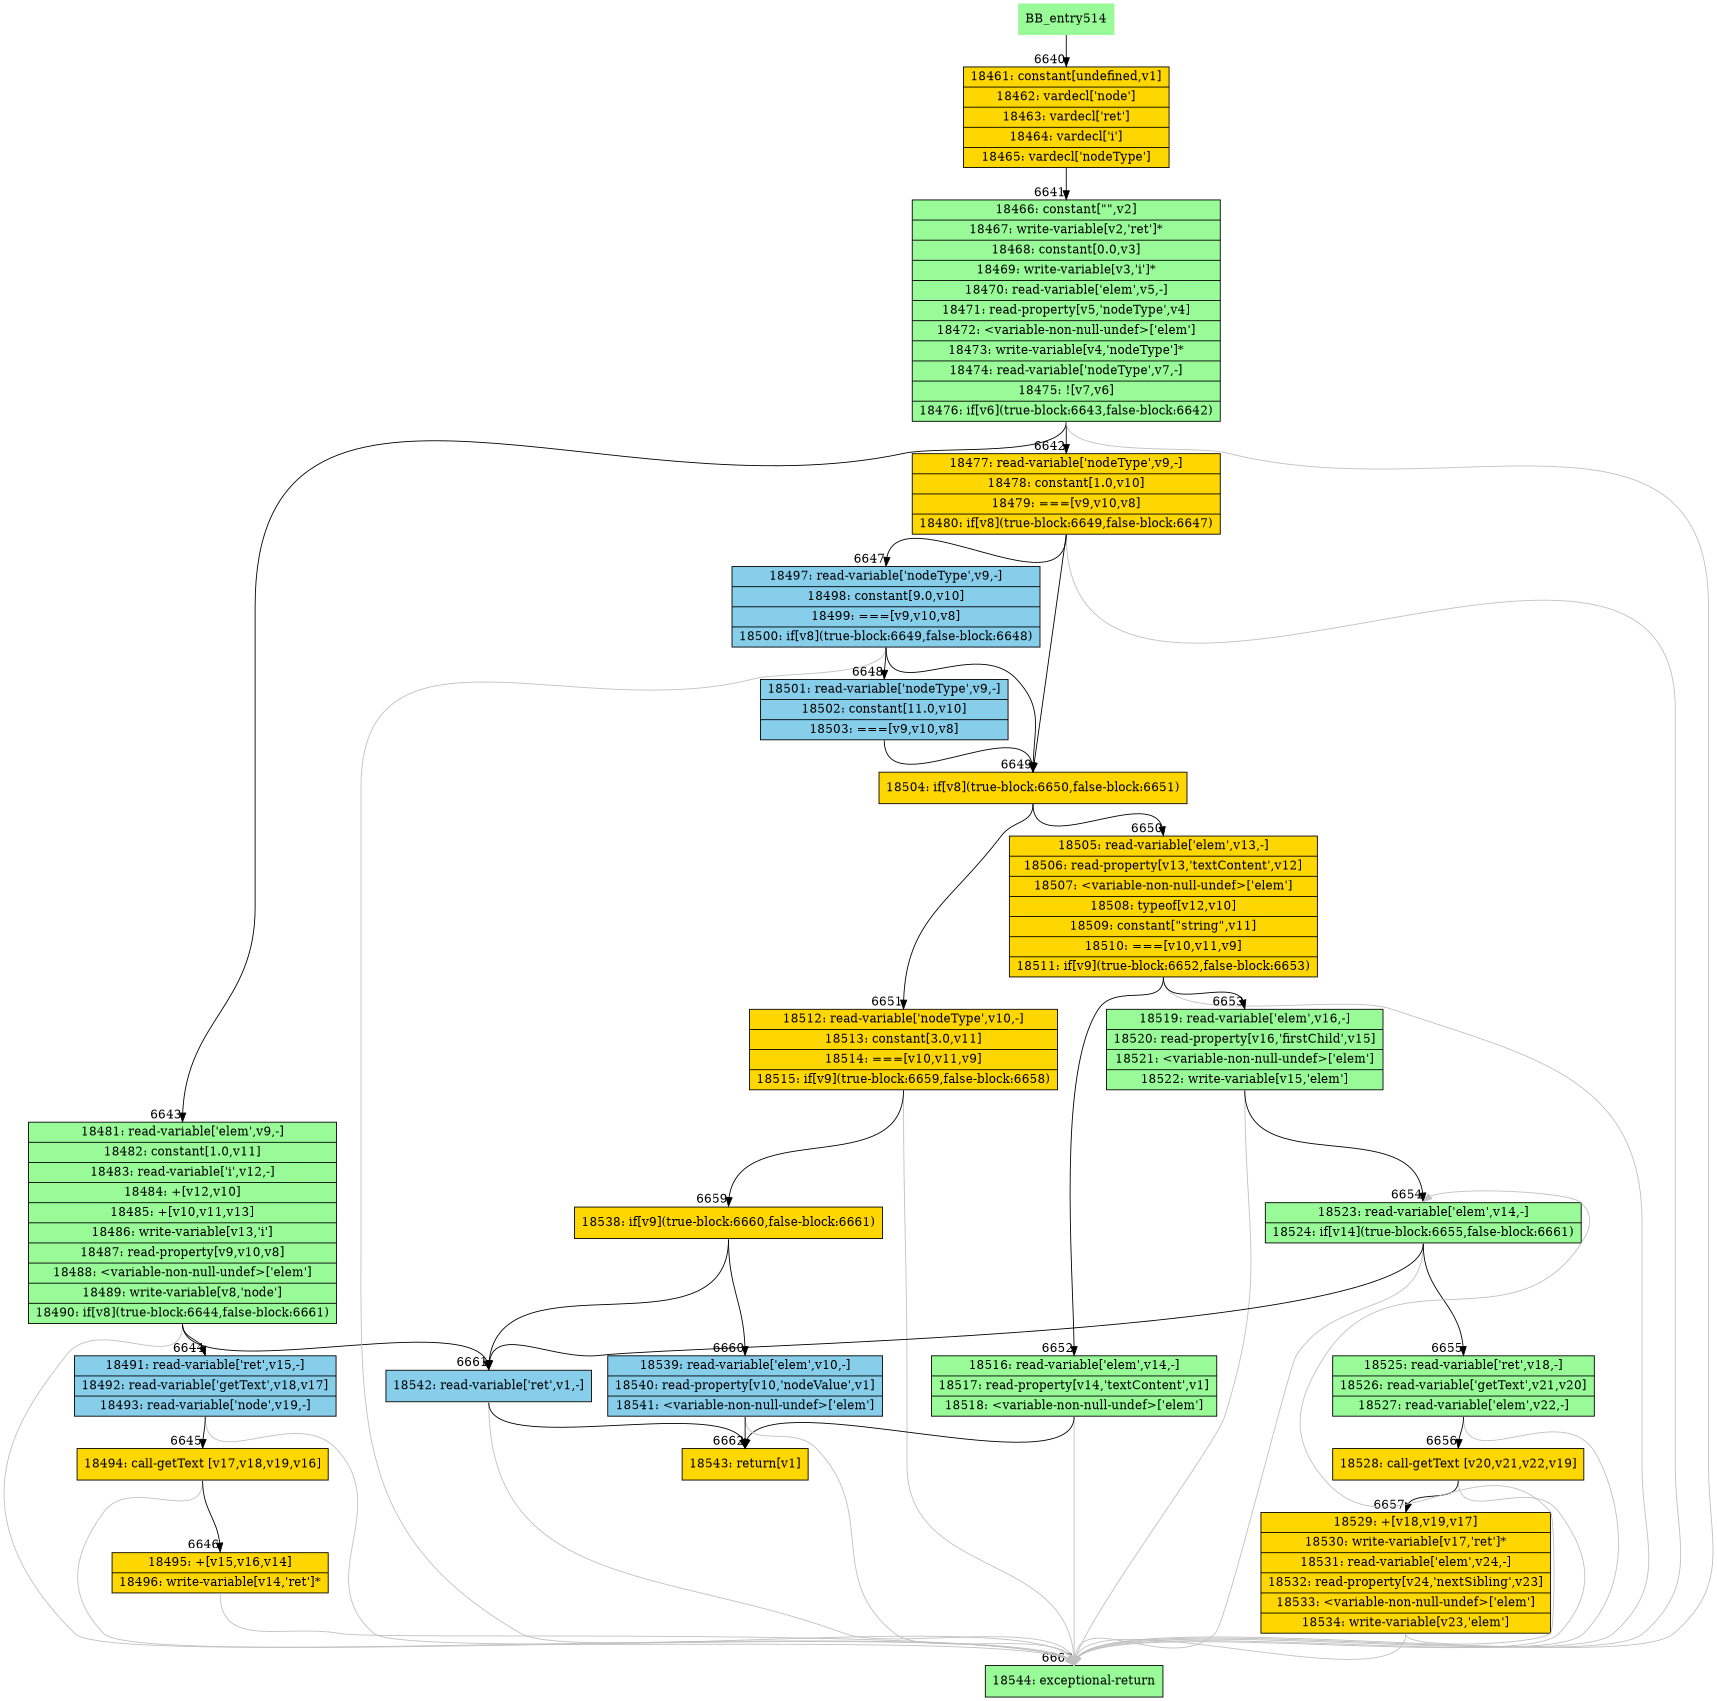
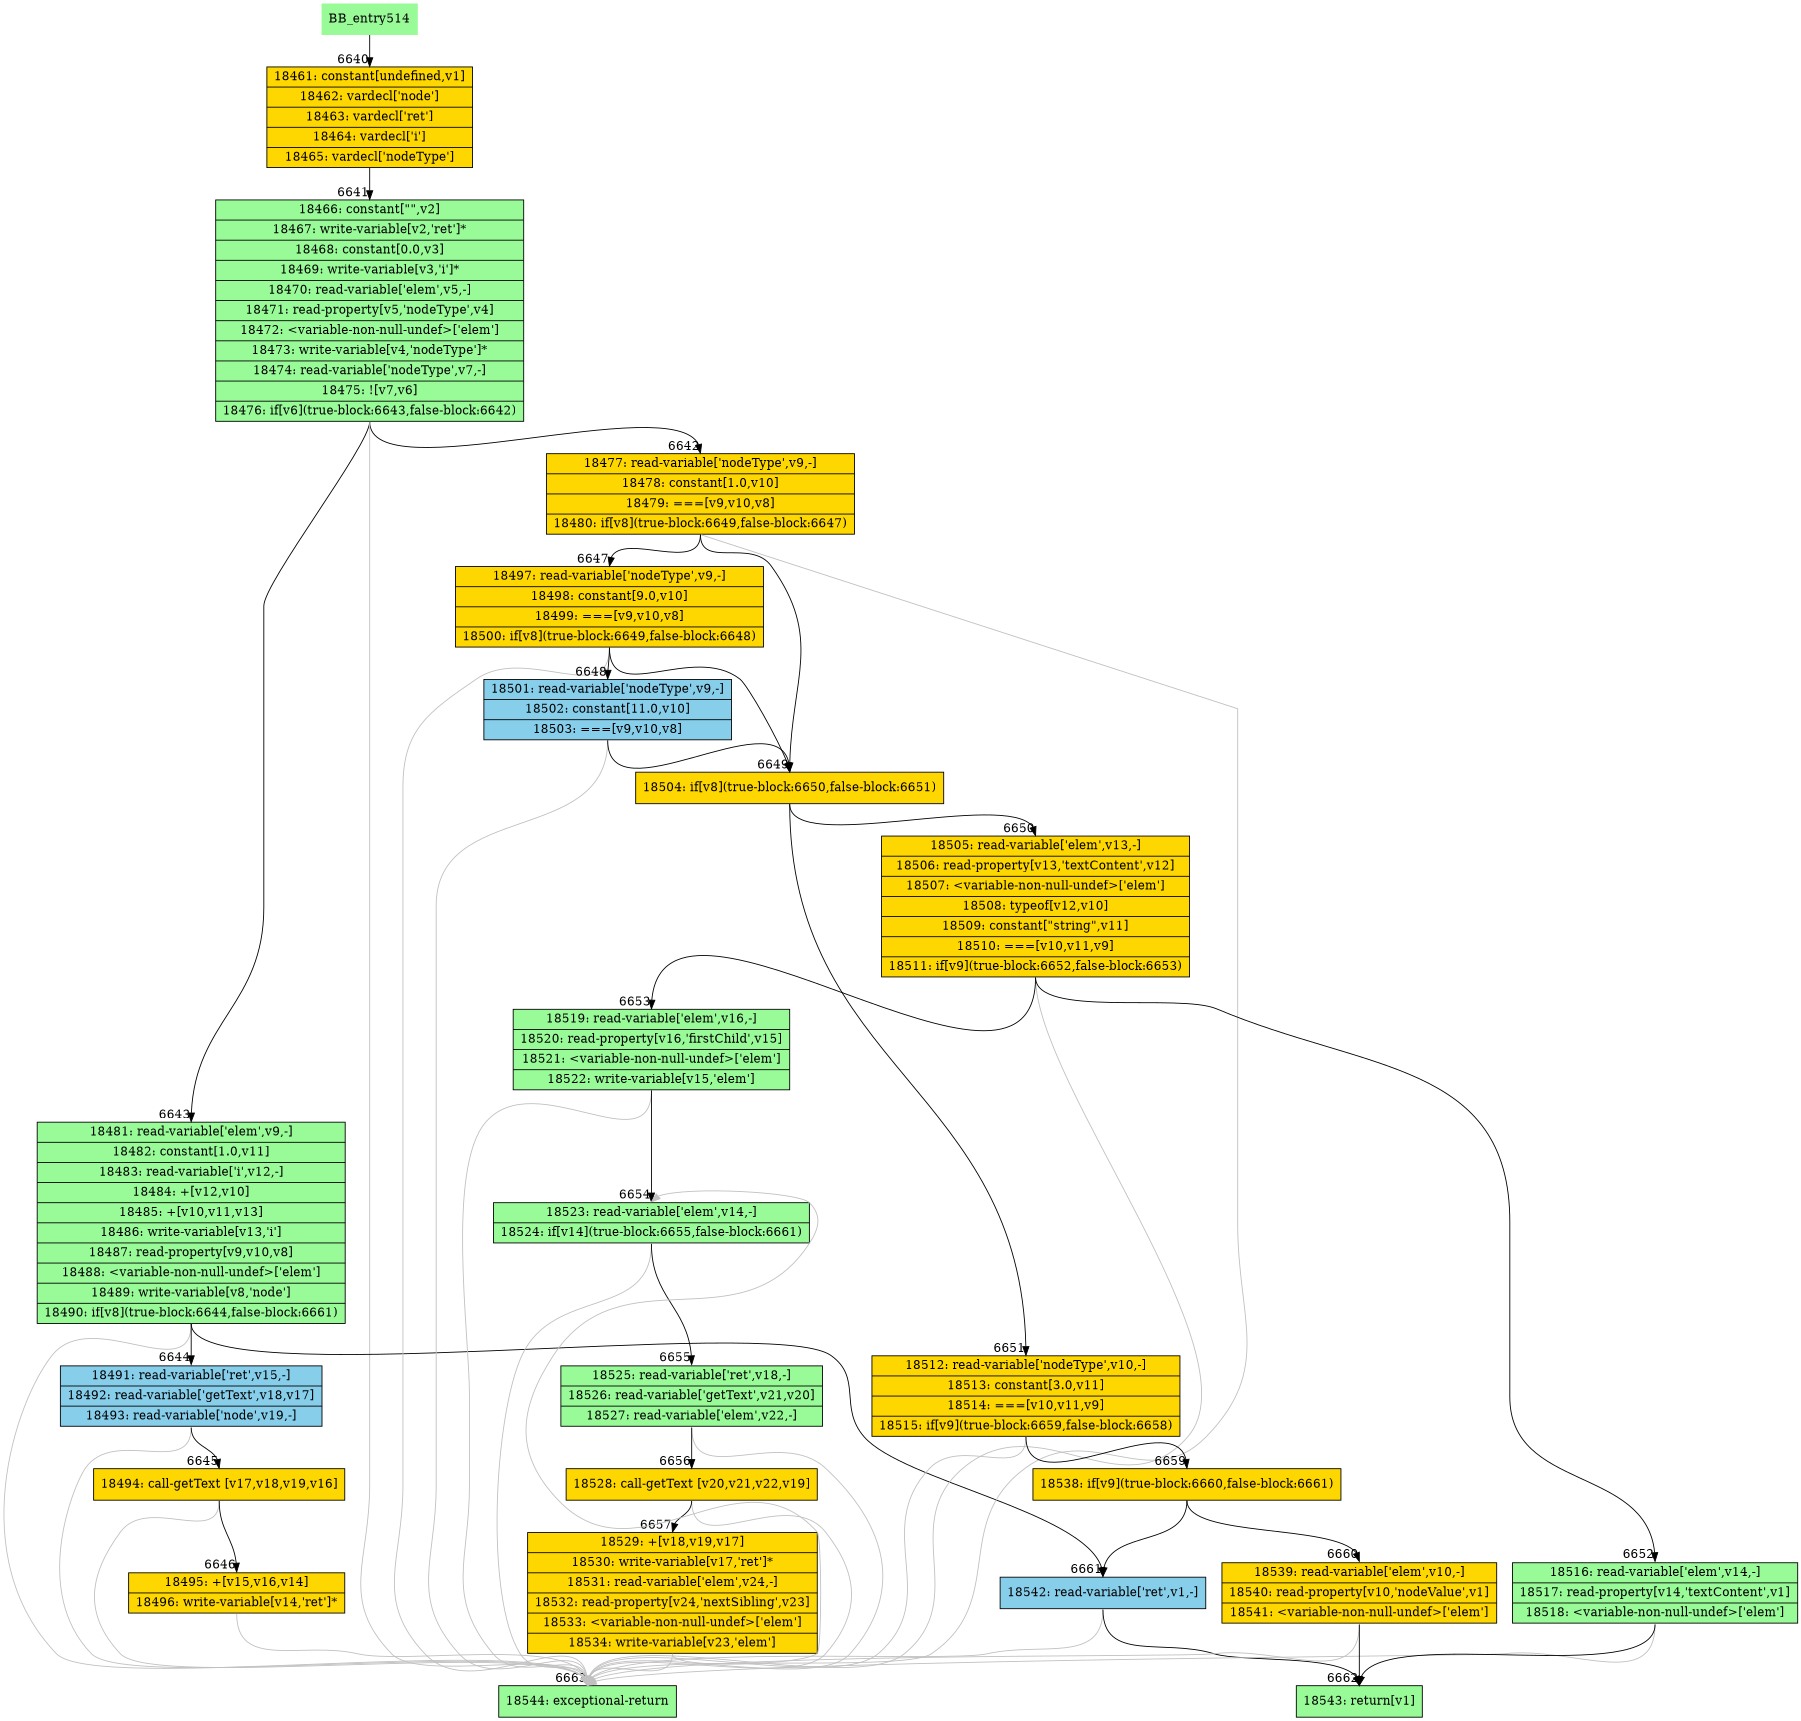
  digraph {
    rankdir=TD
    node [fillcolor=gold shape=record style=filled]
    edge [headport=n tailport=s]
    BB_entry514 [fillcolor=palegreen shape=none]
    n2 [label="{18461: constant[undefined,v1]|18462: vardecl['node']|18463: vardecl['ret']|18464: vardecl['i']|18465: vardecl['nodeType']}"]
    n3 [fillcolor=palegreen label="{18466: constant[\"\",v2]|18467: write-variable[v2,'ret']*|18468: constant[0.0,v3]|18469: write-variable[v3,'i']*|18470: read-variable['elem',v5,-]|18471: read-property[v5,'nodeType',v4]|18472: \<variable-non-null-undef\>['elem']|18473: write-variable[v4,'nodeType']*|18474: read-variable['nodeType',v7,-]|18475: ![v7,v6]|18476: if[v6](true-block:6643,false-block:6642)}"]
    n4 [fillcolor=palegreen label="{18481: read-variable['elem',v9,-]|18482: constant[1.0,v11]|18483: read-variable['i',v12,-]|18484: +[v12,v10]|18485: +[v10,v11,v13]|18486: write-variable[v13,'i']|18487: read-property[v9,v10,v8]|18488: \<variable-non-null-undef\>['elem']|18489: write-variable[v8,'node']|18490: if[v8](true-block:6644,false-block:6661)}"]
    n5 [label="{18477: read-variable['nodeType',v9,-]|18478: constant[1.0,v10]|18479: ===[v9,v10,v8]|18480: if[v8](true-block:6649,false-block:6647)}"]
    n6 [fillcolor=palegreen label="{18544: exceptional-return}"]
    n7 [fillcolor=skyblue label="{18491: read-variable['ret',v15,-]|18492: read-variable['getText',v18,v17]|18493: read-variable['node',v19,-]}"]
    n8 [fillcolor=skyblue label="{18542: read-variable['ret',v1,-]}"]
    n9 [label="{18504: if[v8](true-block:6650,false-block:6651)}"]
-   n10 [fillcolor=skyblue label="{18497: read-variable['nodeType',v9,-]|18498: constant[9.0,v10]|18499: ===[v9,v10,v8]|18500: if[v8](true-block:6649,false-block:6648)}"]
+   n10 [label="{18497: read-variable['nodeType',v9,-]|18498: constant[9.0,v10]|18499: ===[v9,v10,v8]|18500: if[v8](true-block:6649,false-block:6648)}"]
    n11 [label="{18494: call-getText [v17,v18,v19,v16]}"]
-   n12 [label="{18543: return[v1]}"]
+   n12 [fillcolor=palegreen label="{18543: return[v1]}"]
    n13 [label="{18505: read-variable['elem',v13,-]|18506: read-property[v13,'textContent',v12]|18507: \<variable-non-null-undef\>['elem']|18508: typeof[v12,v10]|18509: constant[\"string\",v11]|18510: ===[v10,v11,v9]|18511: if[v9](true-block:6652,false-block:6653)}"]
    n14 [label="{18512: read-variable['nodeType',v10,-]|18513: constant[3.0,v11]|18514: ===[v10,v11,v9]|18515: if[v9](true-block:6659,false-block:6658)}"]
    n15 [fillcolor=skyblue label="{18501: read-variable['nodeType',v9,-]|18502: constant[11.0,v10]|18503: ===[v9,v10,v8]}"]
    n16 [fillcolor=palegreen label="{18516: read-variable['elem',v14,-]|18517: read-property[v14,'textContent',v1]|18518: \<variable-non-null-undef\>['elem']}"]
    n17 [fillcolor=palegreen label="{18519: read-variable['elem',v16,-]|18520: read-property[v16,'firstChild',v15]|18521: \<variable-non-null-undef\>['elem']|18522: write-variable[v15,'elem']}"]
    n18 [label="{18538: if[v9](true-block:6660,false-block:6661)}"]
    n19 [label="{18495: +[v15,v16,v14]|18496: write-variable[v14,'ret']*}"]
    n20 [fillcolor=palegreen label="{18523: read-variable['elem',v14,-]|18524: if[v14](true-block:6655,false-block:6661)}"]
-   n21 [fillcolor=skyblue label="{18539: read-variable['elem',v10,-]|18540: read-property[v10,'nodeValue',v1]|18541: \<variable-non-null-undef\>['elem']}"]
+   n21 [label="{18539: read-variable['elem',v10,-]|18540: read-property[v10,'nodeValue',v1]|18541: \<variable-non-null-undef\>['elem']}"]
    n22 [fillcolor=palegreen label="{18525: read-variable['ret',v18,-]|18526: read-variable['getText',v21,v20]|18527: read-variable['elem',v22,-]}"]
    n23 [label="{18528: call-getText [v20,v21,v22,v19]}"]
    n24 [label="{18529: +[v18,v19,v17]|18530: write-variable[v17,'ret']*|18531: read-variable['elem',v24,-]|18532: read-property[v24,'nextSibling',v23]|18533: \<variable-non-null-undef\>['elem']|18534: write-variable[v23,'elem']}"]
    BB_entry514 -> n2 [headlabel="    6640"]
    n2 -> n3 [headlabel="      6641"]
    n3 -> n4 [headlabel="      6643"]
    n3 -> n5 [headlabel="      6642"]
    n3 -> n6 [color=gray headlabel="      6663"]
    n4 -> n6 [color=gray]
    n4 -> n7 [headlabel="      6644"]
    n4 -> n8 [headlabel="      6661"]
    n5 -> n6 [color=gray]
    n5 -> n9 [headlabel="      6649"]
    n5 -> n10 [headlabel="      6647"]
    n7 -> n6 [color=gray]
    n7 -> n11 [headlabel="      6645"]
    n8 -> n6 [color=gray]
    n8 -> n12
    n9 -> n13 [headlabel="      6650"]
    n9 -> n14 [headlabel="      6651"]
    n10 -> n6 [color=gray]
    n10 -> n9
    n10 -> n15 [headlabel="      6648"]
    n11 -> n6 [color=gray]
    n11 -> n19 [headlabel="      6646"]
    n13 -> n6 [color=gray]
    n13 -> n16 [headlabel="      6652"]
    n13 -> n17 [headlabel="      6653"]
    n14 -> n6 [color=gray]
    n14 -> n18 [headlabel="      6659"]
+   n15 -> n6 [color=gray]
    n15 -> n9
    n16 -> n6 [color=gray]
    n16 -> n12 [headlabel="      6662"]
    n17 -> n6 [color=gray]
    n17 -> n20 [headlabel="      6654"]
    n18 -> n8
    n18 -> n21 [headlabel="      6660"]
    n19 -> n6 [color=gray]
    n20 -> n6 [color=gray]
-   n20 -> n8
    n20 -> n22 [headlabel="      6655"]
    n21 -> n6 [color=gray]
    n21 -> n12
    n22 -> n6 [color=gray]
    n22 -> n23 [headlabel="      6656"]
    n23 -> n6 [color=gray]
    n23 -> n24 [headlabel="      6657"]
    n24 -> n6 [color=gray]
    n24 -> n20 [color=gray]
  }
